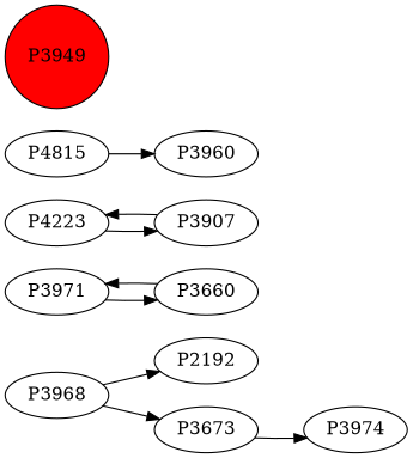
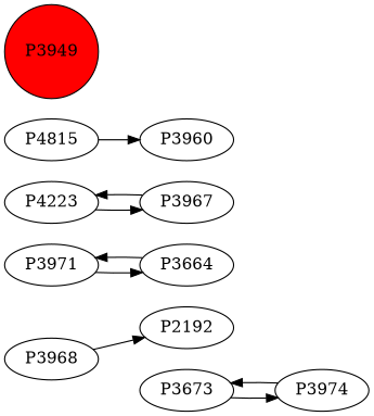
  digraph {
    rankdir=LR
    P3968
    P2192
    P3974
    P3673
    P3971
-   P3664 [label=P3660]
+   P3664
    P4223
-   P3967 [label=P3907]
+   P3967
    P4815
    P3960
    P3949 [fillcolor=red shape=circle style=filled]
    P3968 -> P2192
-   P3968 -> P3673
+   P3974 -> P3673
    P3673 -> P3974
    P3971 -> P3664
    P3664 -> P3971
    P4223 -> P3967
    P3967 -> P4223
    P4815 -> P3960
  }
